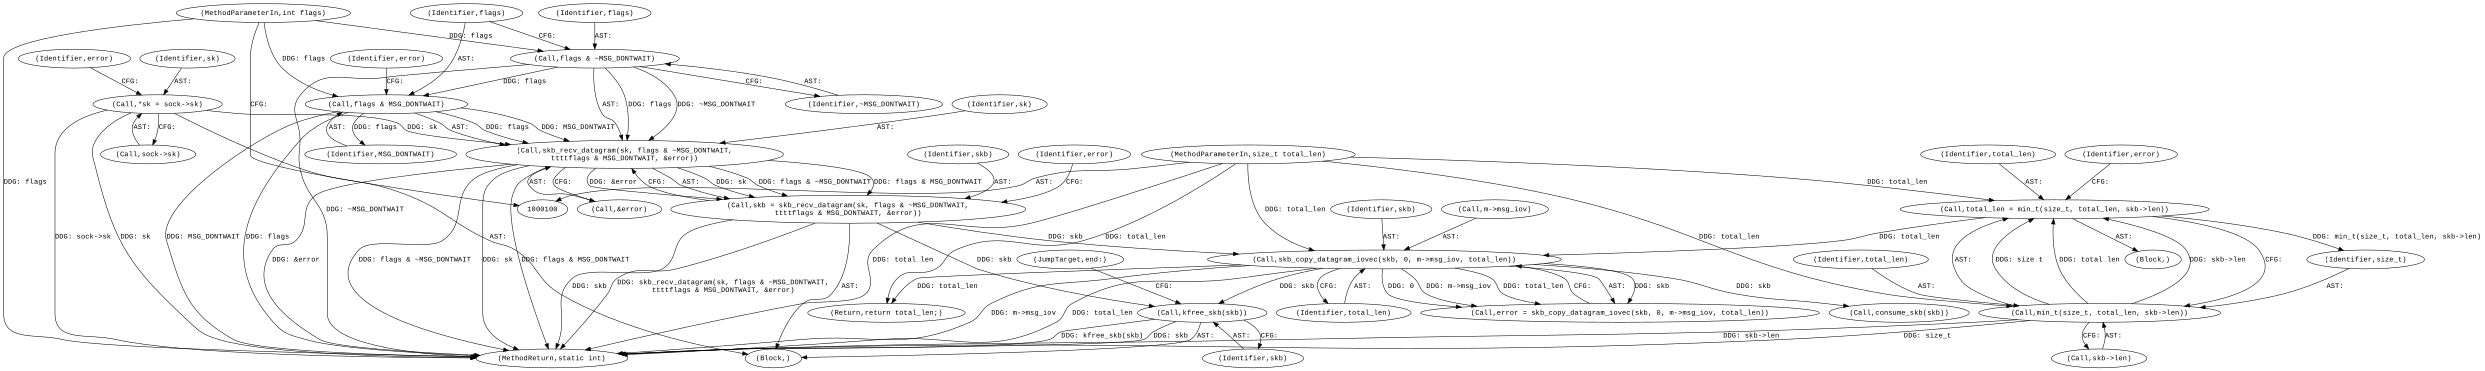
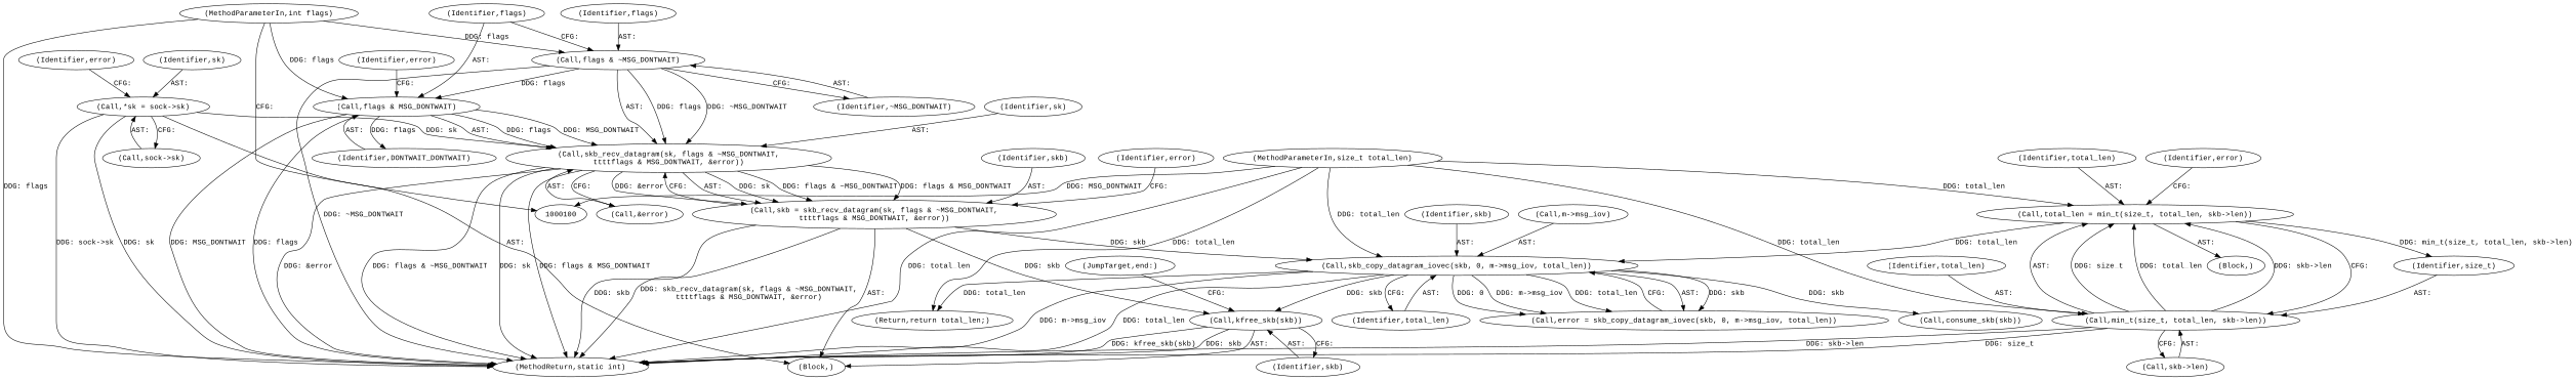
  digraph {
    fontname="Liberation Mono"
    node [fontname="Liberation Mono"]
    edge [fontname="Liberation Mono"]
    n1 [label="(Call,kfree_skb(skb))"]
    n2 [label="(Identifier,skb)"]
    n3 [label="(MethodReturn,static int)"]
    n4 [label="(Block,)"]
    n5 [label="(Call,skb_copy_datagram_iovec(skb, 0, m->msg_iov, total_len))"]
    n6 [label="(Identifier,total_len)"]
    n7 [label="(Call,error = skb_copy_datagram_iovec(skb, 0, m->msg_iov, total_len))"]
    n8 [label="(Return,return total_len;)"]
    n9 [label="(Call,consume_skb(skb))"]
    n10 [label="(Call,skb = skb_recv_datagram(sk, flags & ~MSG_DONTWAIT,\n\t\t\t\tflags & MSG_DONTWAIT, &error))"]
    n11 [label="(Call,skb_recv_datagram(sk, flags & ~MSG_DONTWAIT,\n\t\t\t\tflags & MSG_DONTWAIT, &error))"]
    n12 [label="(Call,&error)"]
    n13 [label="(Call,*sk = sock->sk)"]
    n14 [label="(Call,sock->sk)"]
    n15 [label="(Call,flags & ~MSG_DONTWAIT)"]
    n16 [label="(Call,flags & MSG_DONTWAIT)"]
    n17 [label="(Identifier,~MSG_DONTWAIT)"]
-   n18 [label="(Identifier,MSG_DONTWAIT)"]
+   n18 [label="(Identifier,DONTWAIT_DONTWAIT)"]
    n19 [label="(MethodParameterIn,int flags)"]
    1000100
    n21 [label="(Call,total_len = min_t(size_t, total_len, skb->len))"]
    n22 [label="(Call,min_t(size_t, total_len, skb->len))"]
    n23 [label="(Block,)"]
    n24 [label="(Identifier,size_t)"]
    n25 [label="(Call,skb->len)"]
    n26 [label="(MethodParameterIn,size_t total_len)"]
    n27 [label="(Identifier,flags)"]
    n28 [label="(Identifier,flags)"]
    n29 [label="(Call,m->msg_iov)"]
    n30 [label="(Identifier,error)"]
    n31 [label="(Identifier,skb)"]
    n32 [label="(Identifier,sk)"]
    n33 [label="(Identifier,total_len)"]
    n34 [label="(Identifier,error)"]
    n35 [label="(Identifier,skb)"]
    n36 [label="(Identifier,sk)"]
    n37 [label="(JumpTarget,end:)"]
    n38 [label="(Identifier,error)"]
    n39 [label="(Identifier,total_len)"]
    n40 [label="(Identifier,error)"]
    n1 -> n2 [label="CFG: "]
    n1 -> n3 [label="DDG: kfree_skb(skb)"]
    n1 -> n3 [label="DDG: skb"]
    n1 -> n4 [label="AST: "]
    n2 -> n1 [label="AST: "]
    n5 -> n1 [label="DDG: skb"]
    n5 -> n3 [label="DDG: m->msg_iov"]
    n5 -> n3 [label="DDG: total_len"]
    n5 -> n6 [label="CFG: "]
    n5 -> n7 [label="AST: "]
    n5 -> n7 [label="DDG: skb"]
    n5 -> n7 [label="DDG: 0"]
    n5 -> n7 [label="DDG: m->msg_iov"]
    n5 -> n7 [label="DDG: total_len"]
    n5 -> n8 [label="DDG: total_len"]
    n5 -> n9 [label="DDG: skb"]
    n6 -> n5 [label="AST: "]
    n7 -> n5 [label="CFG: "]
    n10 -> n1 [label="DDG: skb"]
    n10 -> n3 [label="DDG: skb"]
    n10 -> n3 [label="DDG: skb_recv_datagram(sk, flags & ~MSG_DONTWAIT,\n\t\t\t\tflags & MSG_DONTWAIT, &error)"]
    n10 -> n4 [label="AST: "]
    n10 -> n5 [label="DDG: skb"]
    n10 -> n11 [label="CFG: "]
    n11 -> n3 [label="DDG: &error"]
    n11 -> n3 [label="DDG: flags & ~MSG_DONTWAIT"]
    n11 -> n3 [label="DDG: sk"]
    n11 -> n3 [label="DDG: flags & MSG_DONTWAIT"]
    n11 -> n10 [label="AST: "]
    n11 -> n10 [label="DDG: sk"]
    n11 -> n10 [label="DDG: flags & ~MSG_DONTWAIT"]
    n11 -> n10 [label="DDG: flags & MSG_DONTWAIT"]
    n11 -> n10 [label="DDG: &error"]
    n11 -> n12 [label="CFG: "]
    n12 -> n11 [label="AST: "]
    n13 -> n3 [label="DDG: sock->sk"]
    n13 -> n3 [label="DDG: sk"]
    n13 -> n4 [label="AST: "]
    n13 -> n11 [label="DDG: sk"]
    n13 -> n14 [label="CFG: "]
    n14 -> n13 [label="AST: "]
    n15 -> n3 [label="DDG: ~MSG_DONTWAIT"]
    n15 -> n11 [label="AST: "]
    n15 -> n11 [label="DDG: flags"]
    n15 -> n11 [label="DDG: ~MSG_DONTWAIT"]
    n15 -> n16 [label="DDG: flags"]
    n15 -> n17 [label="CFG: "]
    n16 -> n3 [label="DDG: MSG_DONTWAIT"]
    n16 -> n3 [label="DDG: flags"]
    n16 -> n11 [label="AST: "]
    n16 -> n11 [label="DDG: flags"]
    n16 -> n11 [label="DDG: MSG_DONTWAIT"]
    n16 -> n18 [label="DDG: flags"]
    n17 -> n15 [label="AST: "]
    n18 -> n16 [label="AST: "]
    n19 -> n3 [label="DDG: flags"]
    n19 -> n15 [label="DDG: flags"]
    n19 -> n16 [label="DDG: flags"]
    n19 -> 1000100 [label="CFG: "]
    n21 -> n5 [label="DDG: total_len"]
    n21 -> n22 [label="CFG: "]
    n21 -> n23 [label="AST: "]
    n21 -> n24 [label="DDG: min_t(size_t, total_len, skb->len)"]
    n22 -> n3 [label="DDG: skb->len"]
    n22 -> n3 [label="DDG: size_t"]
    n22 -> n21 [label="AST: "]
    n22 -> n21 [label="DDG: size_t"]
    n22 -> n21 [label="DDG: total_len"]
    n22 -> n21 [label="DDG: skb->len"]
    n22 -> n25 [label="CFG: "]
    n24 -> n22 [label="AST: "]
    n25 -> n22 [label="AST: "]
    n26 -> n3 [label="DDG: total_len"]
    n26 -> n5 [label="DDG: total_len"]
    n26 -> n8 [label="DDG: total_len"]
-   n26 -> 1000100 [label="AST: "]
+   n26 -> 1000100 [label="DDG: MSG_DONTWAIT"]
    n26 -> n21 [label="DDG: total_len"]
    n26 -> n22 [label="DDG: total_len"]
    n27 -> n15 [label="AST: "]
    n28 -> n15 [label="CFG: "]
    n28 -> n16 [label="AST: "]
    n29 -> n5 [label="AST: "]
    n30 -> n13 [label="CFG: "]
    n31 -> n5 [label="AST: "]
    n32 -> n13 [label="AST: "]
    n33 -> n22 [label="AST: "]
    n34 -> n21 [label="CFG: "]
    n35 -> n10 [label="AST: "]
    n36 -> n11 [label="AST: "]
    n37 -> n1 [label="CFG: "]
    n38 -> n16 [label="CFG: "]
    n39 -> n21 [label="AST: "]
    n40 -> n10 [label="CFG: "]
  }
